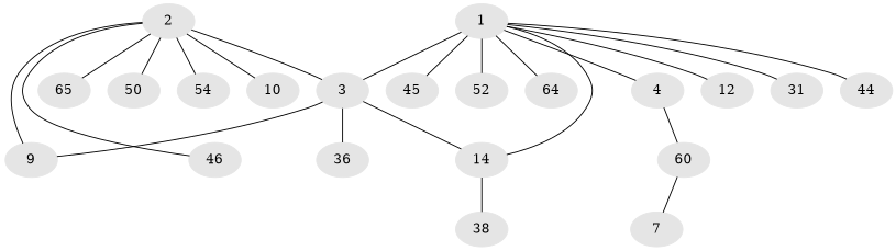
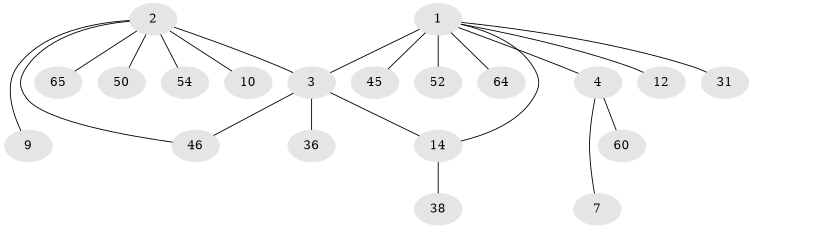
  graph {
    node [color=gray90 style=filled]
    1 [super="+5+35+37"]
    3 [super="+69+66+28+6+11"]
    4 [super="+58"]
    12
    14 [super="+19+39+24"]
    31
-   44
    45
    52
    64
    2 [super="+13"]
    9 [super="+47"]
    10
    n14 [label=46 super="+34+18"]
    n15 [label=65]
    50
    54
    36 [super="+57"]
    60
    7
    38
    1 -- 3 [weight=5]
    1 -- 4
    1 -- 12
    1 -- 14
    1 -- 31
-   1 -- 44
    1 -- 45
    1 -- 52
    1 -- 64
    3 -- 14
-   3 -- 9
+   3 -- n14
    3 -- 36
    4 -- 60
-   60 -- 7
+   4 -- 7
    14 -- 38
    2 -- 3 [weight=2]
    2 -- 9
    2 -- 10
    2 -- n14
    2 -- n15
    2 -- 50
    2 -- 54
  }
